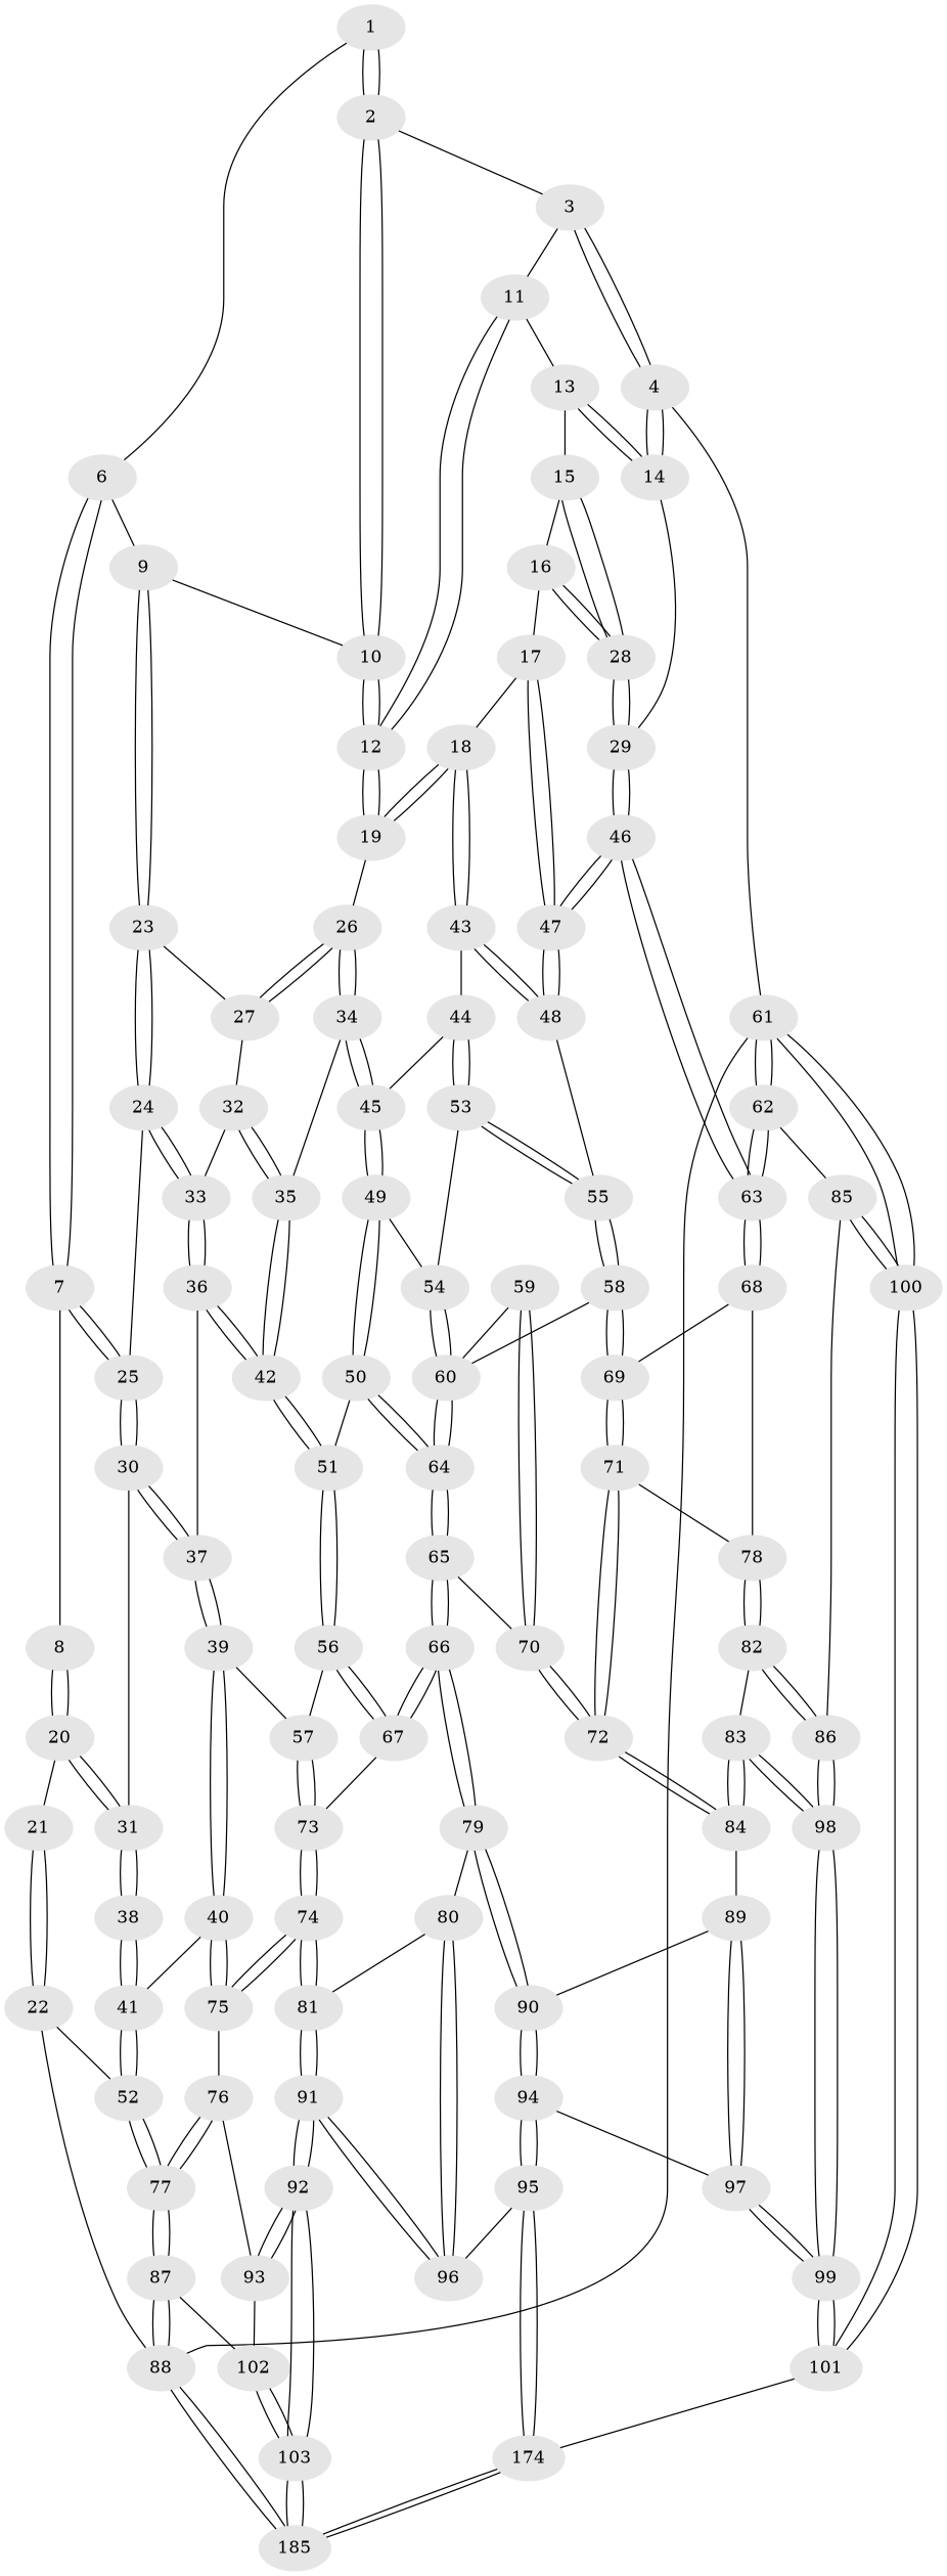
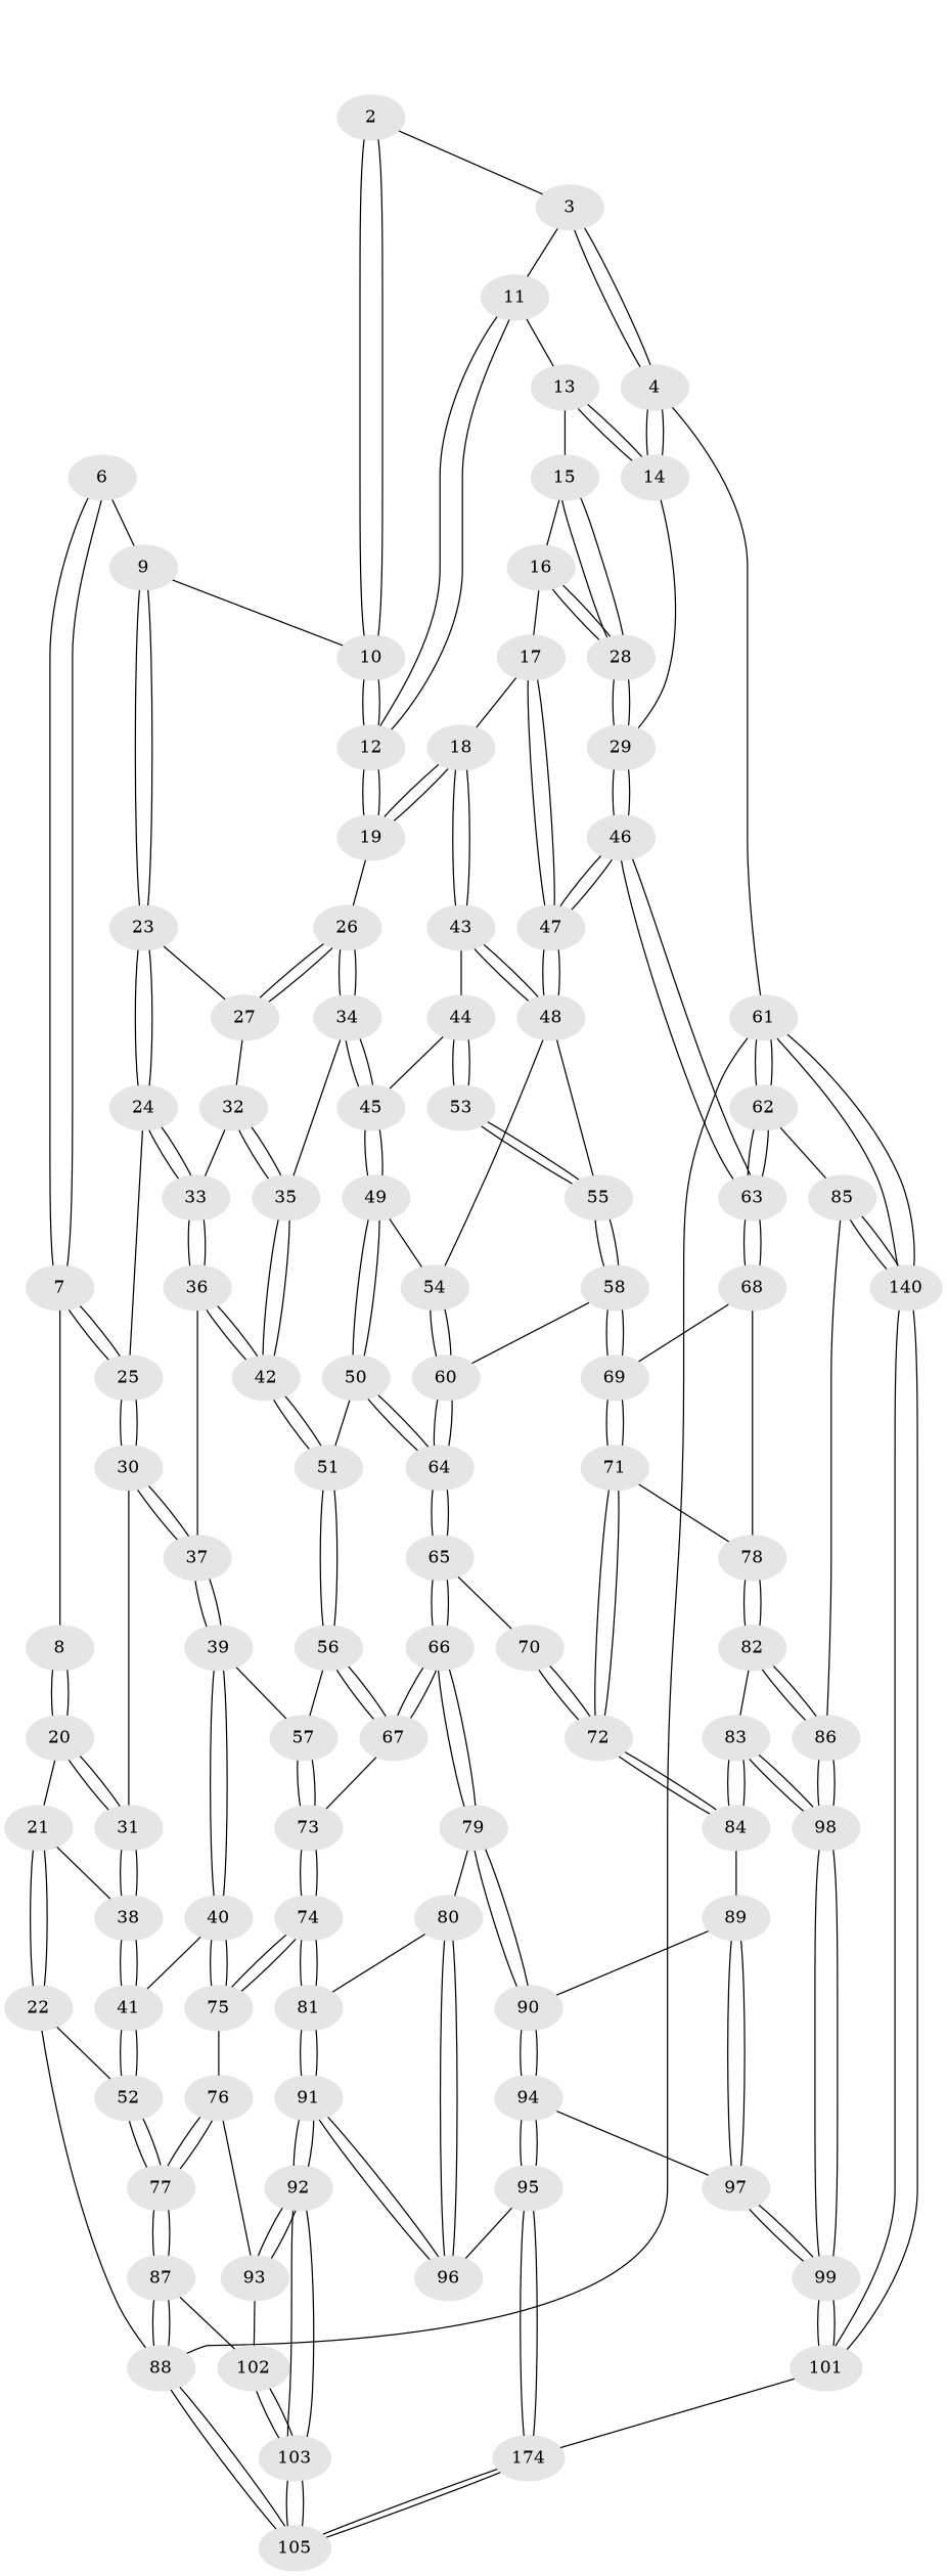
  graph {
    node [color=gray90 style=filled]
-   1
    2
    6
    3
    10
    7
    9
    4
    11
    12
    14
    61
    13
    29
    88
    62
-   100
+   100 [label=140]
    8
    20
    22
    52
    25
    23
    30
    21
    31
    24
    27
    19
    15
    26
    16
    28
    46
    17
    18
    47
    43
    48
    44
    34
    38
    41
    77
-   105 [label=185]
+   105
    33
    32
    36
    37
    35
    45
    63
    39
    42
    49
    51
    40
    57
    75
    73
    76
    56
    53
    55
    54
    50
    68
    58
    64
    60
    65
    67
    87
    69
    74
-   59
    70
    71
    72
    85
    101
    86
    78
    66
    79
    80
    90
    82
    84
    89
    81
    91
    93
    102
    83
    96
    94
    92
    98
    99
    97
    103
    95
    n104 [label=174]
-   1 -- 2
-   1 -- 2
-   1 -- 6
    2 -- 3
    2 -- 10
    2 -- 10
    6 -- 7
    6 -- 7
    6 -- 9
    3 -- 4
    3 -- 4
    3 -- 11
    10 -- 12
    10 -- 12
    7 -- 8
    7 -- 25
    7 -- 25
    9 -- 10
    9 -- 23
    9 -- 23
    4 -- 14
    4 -- 14
    4 -- 61
    11 -- 12
    11 -- 12
    11 -- 13
    12 -- 19
    12 -- 19
    14 -- 29
    61 -- 88
    61 -- 62
    61 -- 62
    61 -- 100
    61 -- 100
    13 -- 14
    13 -- 14
    13 -- 15
    29 -- 46
    29 -- 46
    88 -- 105
    88 -- 105
    62 -- 63
    62 -- 63
    62 -- 85
    100 -- 101
    100 -- 101
    8 -- 20
    8 -- 20
    20 -- 21
    20 -- 31
    20 -- 31
    22 -- 88
    22 -- 52
    52 -- 77
    52 -- 77
    25 -- 30
    25 -- 30
    23 -- 24
    23 -- 24
    23 -- 27
    30 -- 31
    30 -- 37
    30 -- 37
    21 -- 22
    21 -- 22
+   21 -- 38
    31 -- 38
    31 -- 38
    24 -- 25
    24 -- 33
    24 -- 33
    27 -- 32
    19 -- 26
    15 -- 16
    15 -- 28
    15 -- 28
    26 -- 27
    26 -- 27
    26 -- 34
    26 -- 34
    16 -- 28
    16 -- 28
    16 -- 17
    28 -- 29
    28 -- 29
    46 -- 47
    46 -- 47
    46 -- 63
    46 -- 63
    17 -- 18
    17 -- 47
    17 -- 47
    18 -- 19
    18 -- 19
    18 -- 43
    18 -- 43
    47 -- 48
    47 -- 48
    43 -- 48
    43 -- 48
    43 -- 44
    48 -- 55
    44 -- 45
    44 -- 53
    44 -- 53
    34 -- 35
    34 -- 45
    34 -- 45
    38 -- 41
    38 -- 41
    41 -- 52
    41 -- 52
    77 -- 87
    77 -- 87
    33 -- 36
    33 -- 36
    32 -- 33
    32 -- 35
    32 -- 35
    36 -- 37
    36 -- 42
    36 -- 42
    37 -- 39
    37 -- 39
    35 -- 42
    35 -- 42
    45 -- 49
    45 -- 49
    63 -- 68
    63 -- 68
    39 -- 40
    39 -- 40
    39 -- 57
    42 -- 51
    42 -- 51
    49 -- 54
    49 -- 50
    49 -- 50
    51 -- 56
    51 -- 56
    40 -- 41
    40 -- 75
    40 -- 75
    57 -- 73
    57 -- 73
    75 -- 76
    73 -- 74
    73 -- 74
    76 -- 77
    76 -- 77
    76 -- 93
    56 -- 57
    56 -- 67
    56 -- 67
    53 -- 55
    53 -- 55
-   53 -- 54
+   48 -- 54
    55 -- 58
    55 -- 58
    54 -- 60
    54 -- 60
    50 -- 51
    50 -- 64
    50 -- 64
    68 -- 69
    68 -- 78
    58 -- 60
    58 -- 69
    58 -- 69
    64 -- 65
    64 -- 65
    60 -- 64
    60 -- 64
    65 -- 70
    65 -- 66
    65 -- 66
    67 -- 73
    87 -- 88
    87 -- 88
    87 -- 102
    69 -- 71
    69 -- 71
    74 -- 75
    74 -- 75
    74 -- 81
    74 -- 81
-   59 -- 60
-   59 -- 70
-   59 -- 70
    70 -- 72
    70 -- 72
    71 -- 72
    71 -- 72
    71 -- 78
    72 -- 84
    72 -- 84
    85 -- 100
    85 -- 100
    85 -- 86
    101 -- n104
    86 -- 98
    86 -- 98
    78 -- 82
    78 -- 82
    66 -- 67
    66 -- 67
    66 -- 79
    66 -- 79
    79 -- 80
    79 -- 90
    79 -- 90
    80 -- 81
    80 -- 96
    80 -- 96
    90 -- 94
    90 -- 94
    82 -- 86
    82 -- 86
    82 -- 83
    84 -- 89
    89 -- 90
    89 -- 97
    89 -- 97
    81 -- 91
    81 -- 91
    91 -- 96
    91 -- 96
    91 -- 92
    91 -- 92
    93 -- 102
    102 -- 103
    102 -- 103
    83 -- 84
    83 -- 84
    83 -- 98
    83 -- 98
    94 -- 97
    94 -- 95
    94 -- 95
    92 -- 93
    92 -- 93
    92 -- 103
    92 -- 103
    98 -- 99
    98 -- 99
    99 -- 101
    99 -- 101
    97 -- 99
    97 -- 99
    103 -- 105
    103 -- 105
    95 -- 96
    95 -- n104
    95 -- n104
    n104 -- 105
    n104 -- 105
  }
